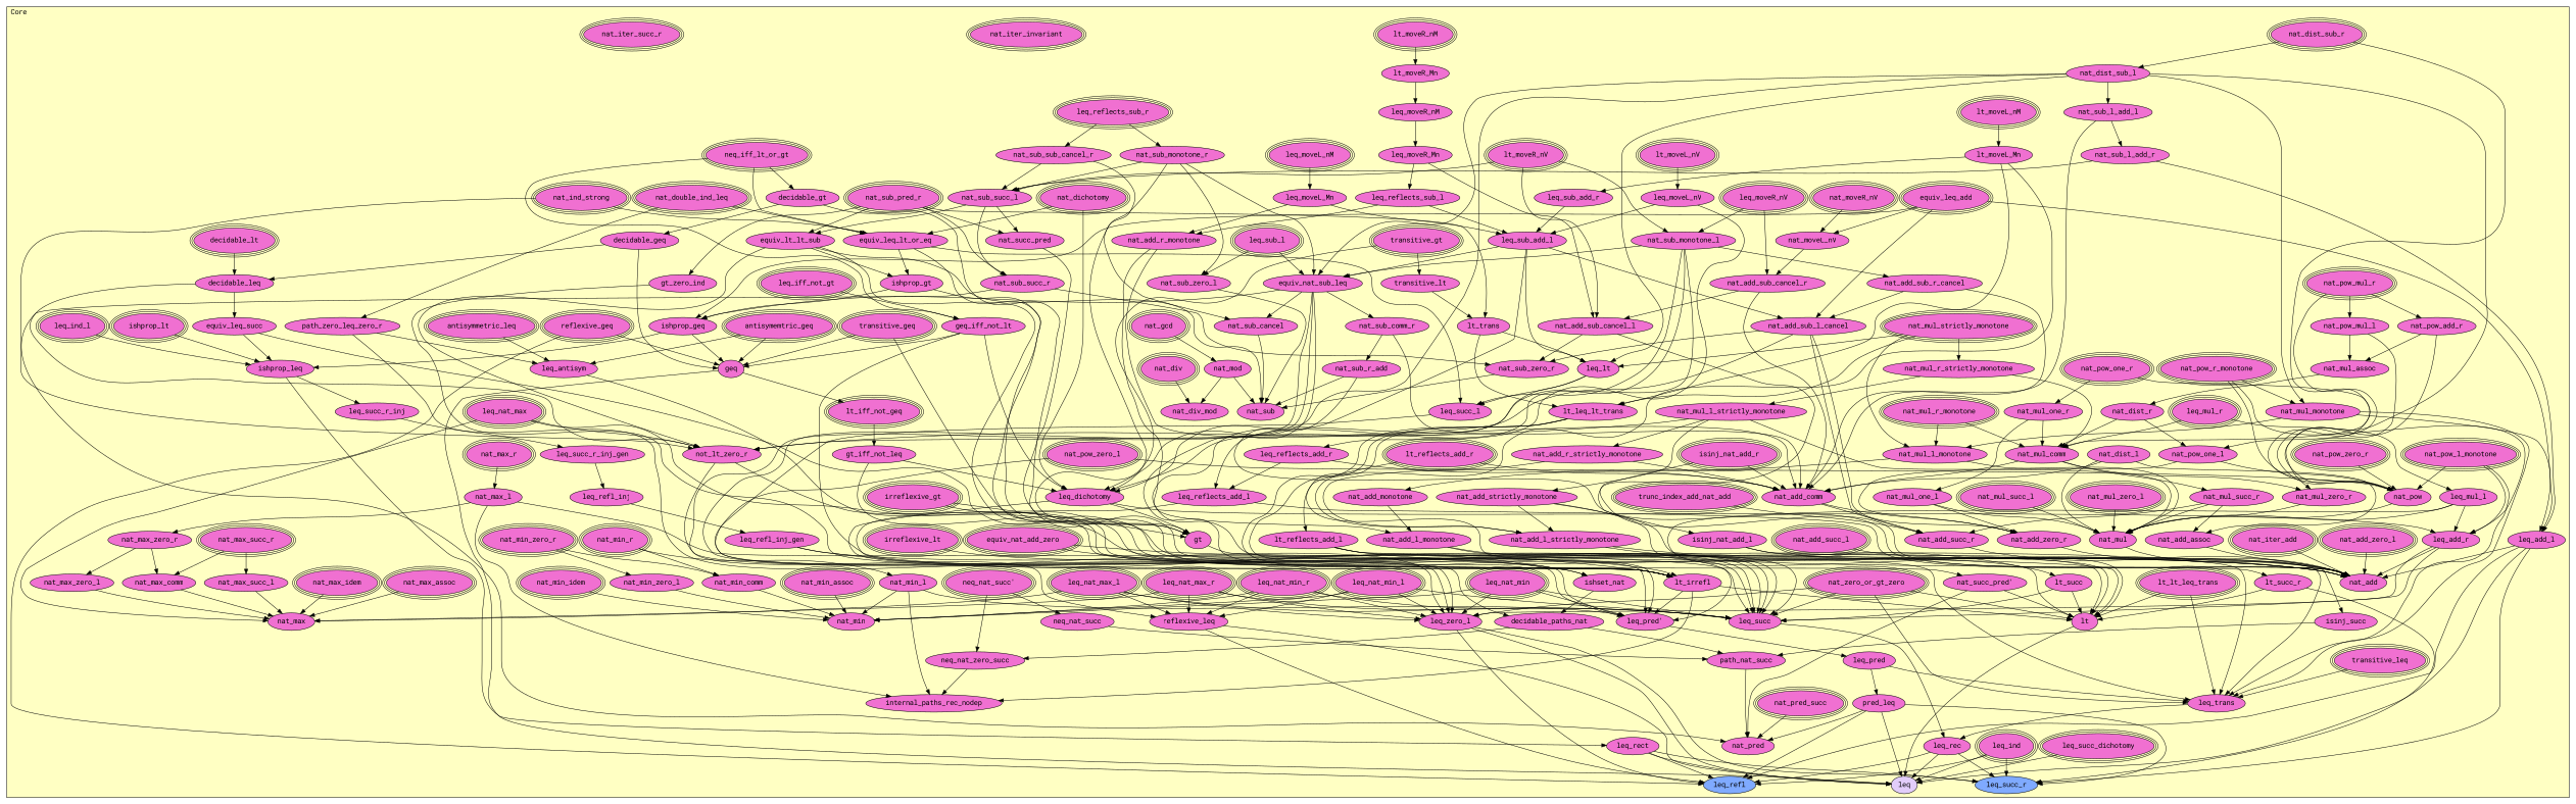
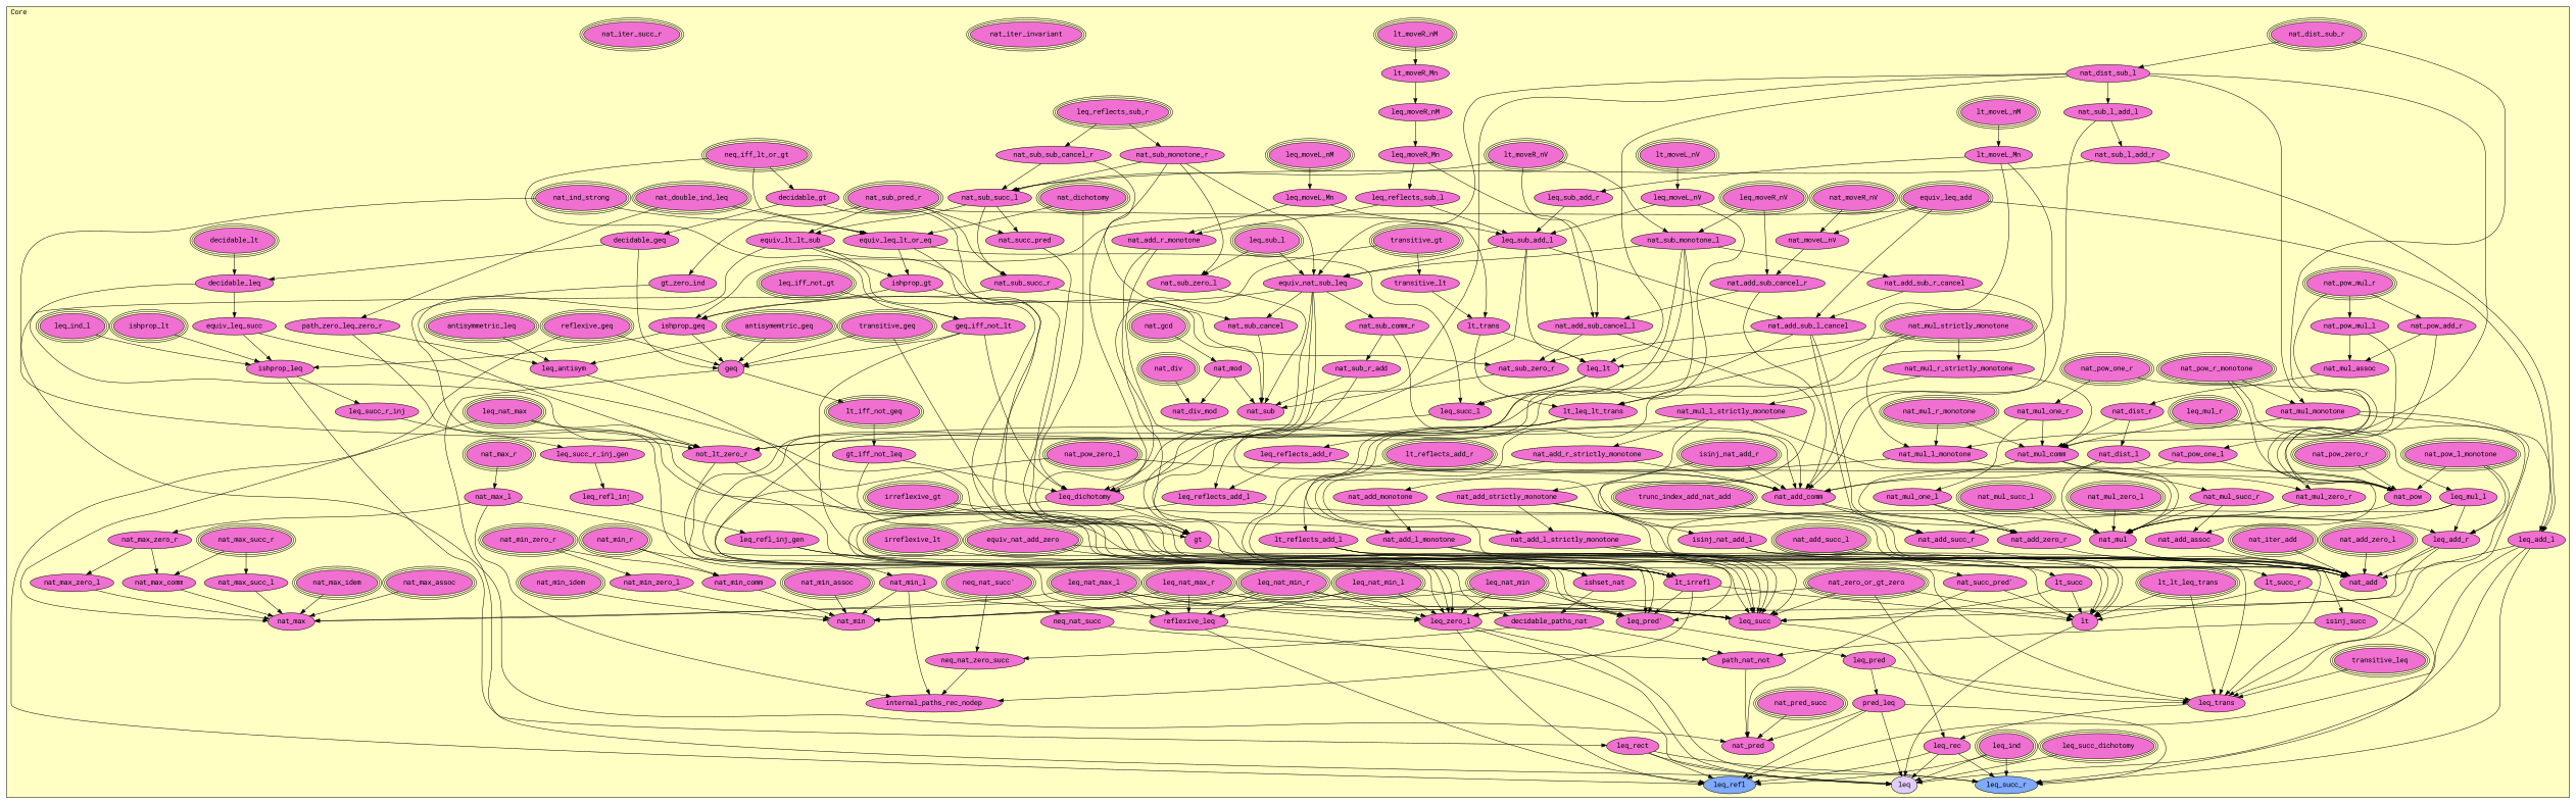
  digraph {
    fontname="Roboto Mono"
    node [fillcolor="#F070D1" fontname="Roboto Mono" style=filled]
    edge [fontname="Roboto Mono"]
    n1 [label=leq_refl_inj]
    n2 [label=nat_double_ind_leq peripheries=3]
    n3 [label=leq_refl_inj_gen]
    n4 [label=nat_ind_strong peripheries=3]
    n5 [label=leq_succ_l]
    n6 [label=not_lt_zero_r]
    n7 [label=nat_pow_r_monotone peripheries=3]
    n8 [label=path_zero_leq_zero_r]
    n9 [label=nat_pow_l_monotone peripheries=3]
    n10 [label=nat_zero_or_gt_zero peripheries=3]
    n11 [label=nat_pow_mul_r peripheries=3]
    n12 [label=nat_pow_mul_l]
    n13 [label=antisymemtric_geq peripheries=3]
    n14 [label=nat_pow_add_r]
    n15 [label=antisymmetric_leq peripheries=3]
    n16 [label=nat_pow_one_r peripheries=3]
    n17 [label=leq_antisym]
    n18 [label=nat_pow_one_l]
    n19 [label=irreflexive_gt peripheries=3]
    n20 [label=nat_pow_zero_r peripheries=3]
    n21 [label=irreflexive_lt peripheries=3]
    n22 [label=nat_pow_zero_l peripheries=3]
    n23 [label=lt_irrefl]
    n24 [label=lt_moveR_nV peripheries=3]
    n25 [label="leq_pred'"]
    n26 [label=lt_moveL_nV peripheries=3]
    n27 [label=leq_succ]
    n28 [label=lt_moveR_nM peripheries=3]
    n29 [label=leq_pred]
    n30 [label=pred_leq]
    n31 [label=lt_moveR_Mn]
    n32 [label=lt_moveL_nM peripheries=3]
    n33 [label=leq_zero_l]
    n34 [label=transitive_leq peripheries=3]
    n35 [label=lt_moveL_Mn]
    n36 [label=leq_trans]
    n37 [label=leq_moveR_nV peripheries=3]
    n38 [label=reflexive_leq]
    n39 [label=leq_moveL_nV]
    n40 [label=nat_mul_one_r]
    n41 [label=leq_moveR_nM]
    n42 [label=nat_mul_one_l]
    n43 [label=leq_moveR_Mn]
    n44 [label=nat_mul_assoc]
    n45 [label=leq_moveL_nM peripheries=3]
    n46 [label=nat_dist_r]
    n47 [label=leq_moveL_Mn]
    n48 [label=nat_dist_l]
    n49 [label=leq_reflects_sub_r peripheries=3]
    n50 [label=nat_mul_comm]
    n51 [label=leq_reflects_sub_l]
    n52 [label=nat_sub_monotone_r]
    n53 [label=nat_mul_succ_r]
    n54 [label=nat_sub_monotone_l]
    n55 [label=nat_mul_succ_l peripheries=3]
    n56 [label=nat_mul_zero_r]
    n57 [label=nat_dist_sub_r peripheries=3]
    n58 [label=nat_mul_zero_l peripheries=3]
    n59 [label=nat_dist_sub_l]
    n60 [label=nat_sub_sub_cancel_r]
    n61 [label=equiv_nat_add_zero peripheries=3]
    n62 [label=nat_sub_l_add_l]
    n63 [label=isinj_nat_add_r peripheries=3]
    n64 [label=nat_sub_l_add_r]
    n65 [label=isinj_nat_add_l]
    n66 [label=nat_sub_pred_r peripheries=3]
    n67 [label=nat_add_assoc]
    n68 [label=nat_sub_succ_l]
    n69 [label=nat_add_comm]
    n70 [label=nat_add_succ_r]
    n71 [label=leq_sub_l peripheries=3]
    n72 [label=nat_add_succ_l peripheries=3]
    n73 [label=lt_reflects_add_r peripheries=3]
    n74 [label=nat_add_zero_r]
    n75 [label=lt_reflects_add_l]
    n76 [label=nat_add_zero_l peripheries=3]
    n77 [label=leq_reflects_add_r]
    n78 [label=leq_reflects_add_l]
    n79 [label=ishset_nat]
    n80 [label=nat_mul_strictly_monotone peripheries=3]
    n81 [label=decidable_paths_nat]
    n82 [label="neq_nat_succ'" peripheries=3]
    n83 [label=nat_mul_r_strictly_monotone]
    n84 [label=neq_nat_zero_succ]
    n85 [label=nat_mul_l_strictly_monotone]
    n86 [label=nat_mul_monotone]
    n87 [label=internal_paths_rec_nodep]
    n88 [label=neq_nat_succ]
    n89 [label=nat_mul_r_monotone peripheries=3]
    n90 [label=nat_mul_l_monotone]
    n91 [label=isinj_succ]
-   n92 [label=path_nat_succ]
+   n92 [label=path_nat_not]
    n93 [label=nat_add_strictly_monotone]
    n94 [label=nat_succ_pred]
    n95 [label=nat_add_r_strictly_monotone]
    n96 [label="nat_succ_pred'"]
    n97 [label=nat_add_l_strictly_monotone]
    n98 [label=nat_pred_succ peripheries=3]
    n99 [label=lt_succ_r]
    n100 [label=nat_iter_invariant peripheries=3]
    n101 [label=lt_succ]
    n102 [label=nat_iter_add peripheries=3]
    n103 [label=nat_add_monotone]
    n104 [label=nat_iter_succ_r peripheries=3]
    n105 [label=nat_add_r_monotone]
    n106 [label=nat_add_l_monotone]
    n107 [label=gt]
    n108 [label=geq]
    n109 [label=equiv_lt_lt_sub]
    n110 [label=lt]
    n111 [label=leq_sub_add_r]
    n112 [label=leq_sub_add_l]
    n113 [label=leq_rec]
    n114 [label=trunc_index_add_nat_add peripheries=3]
    n115 [label=leq_rect]
    n116 [label=neq_iff_lt_or_gt peripheries=3]
    n117 [label=leq_ind peripheries=3]
    n118 [fillcolor="#7FAAFF" label=leq_succ_r]
    n119 [label=lt_iff_not_geq peripheries=3]
    n120 [fillcolor="#7FAAFF" label=leq_refl]
    n121 [label=leq_iff_not_gt peripheries=3]
    n122 [fillcolor="#E2CDFA" label=leq]
    n123 [label=gt_iff_not_leq]
    n124 [label=nat_gcd peripheries=3]
    n125 [label=geq_iff_not_lt]
    n126 [label=nat_dichotomy peripheries=3]
    n127 [label=nat_mod]
    n128 [label=nat_div peripheries=3]
    n129 [label=leq_succ_dichotomy peripheries=3]
    n130 [label=nat_div_mod]
    n131 [label=leq_dichotomy]
    n132 [label=nat_min]
    n133 [label=equiv_leq_add peripheries=3]
    n134 [label=nat_max]
    n135 [label=equiv_leq_lt_or_eq]
    n136 [label=nat_pow]
    n137 [label=gt_zero_ind]
    n138 [label=nat_sub]
    n139 [label=leq_mul_r peripheries=3]
    n140 [label=nat_mul]
    n141 [label=leq_mul_l]
    n142 [label=nat_add]
    n143 [label=leq_add_r]
    n144 [label=nat_pred]
    n145 [label=leq_add_l]
    n146 [label=nat_min_assoc peripheries=3]
    n147 [label=nat_min_r peripheries=3]
    n148 [label=nat_min_l]
    n149 [label=nat_min_zero_r peripheries=3]
    n150 [label=nat_min_zero_l]
    n151 [label=nat_min_comm]
    n152 [label=leq_nat_min peripheries=3]
    n153 [label=leq_nat_min_r peripheries=3]
    n154 [label=leq_nat_min_l peripheries=3]
    n155 [label=nat_min_idem peripheries=3]
    n156 [label=nat_max_assoc peripheries=3]
    n157 [label=nat_max_r peripheries=3]
    n158 [label=nat_max_l]
    n159 [label=nat_max_zero_r]
    n160 [label=nat_max_zero_l]
    n161 [label=nat_max_succ_r peripheries=3]
    n162 [label=nat_max_succ_l]
    n163 [label=nat_max_comm]
    n164 [label=leq_nat_max peripheries=3]
    n165 [label=leq_nat_max_r peripheries=3]
    n166 [label=leq_nat_max_l peripheries=3]
    n167 [label=nat_max_idem peripheries=3]
    n168 [label=nat_sub_succ_r]
    n169 [label=nat_moveR_nV peripheries=3]
    n170 [label=nat_moveL_nV]
    n171 [label=nat_add_sub_r_cancel]
    n172 [label=nat_add_sub_l_cancel]
    n173 [label=nat_add_sub_cancel_r]
    n174 [label=nat_add_sub_cancel_l]
    n175 [label=equiv_nat_sub_leq]
    n176 [label=nat_sub_comm_r]
    n177 [label=nat_sub_r_add]
    n178 [label=nat_sub_cancel]
    n179 [label=nat_sub_zero_r]
    n180 [label=nat_sub_zero_l]
    n181 [label=decidable_gt]
    n182 [label=ishprop_gt]
    n183 [label=transitive_gt peripheries=3]
    n184 [label=decidable_geq]
    n185 [label=ishprop_geq]
    n186 [label=transitive_geq peripheries=3]
    n187 [label=reflexive_geq peripheries=3]
    n188 [label=decidable_lt peripheries=3]
    n189 [label=ishprop_lt peripheries=3]
    n190 [label=transitive_lt]
    n191 [label=lt_trans]
    n192 [label=leq_lt]
    n193 [label=lt_lt_leq_trans peripheries=3]
    n194 [label=lt_leq_lt_trans]
    n195 [label=leq_ind_l peripheries=3]
    n196 [label=decidable_leq]
    n197 [label=equiv_leq_succ]
    n198 [label=ishprop_leq]
    n199 [label=leq_succ_r_inj]
    n200 [label=leq_succ_r_inj_gen]
    subgraph cluster_1 {
      fillcolor="#FFFFC3"
      label=Core
      labeljust=l
      style=filled
      n1
      n2
      n3
      n4
      n5
      n6
      n7
      n8
      n9
      n10
      n11
      n12
      n13
      n14
      n15
      n16
      n17
      n18
      n19
      n20
      n21
      n22
      n23
      n24
      n25
      n26
      n27
      n28
      n29
      n30
      n31
      n32
      n33
      n34
      n35
      n36
      n37
      n38
      n39
      n40
      n41
      n42
      n43
      n44
      n45
      n46
      n47
      n48
      n49
      n50
      n51
      n52
      n53
      n54
      n55
      n56
      n57
      n58
      n59
      n60
      n61
      n62
      n63
      n64
      n65
      n66
      n67
      n68
      n69
      n70
      n71
      n72
      n73
      n74
      n75
      n76
      n77
      n78
      n79
      n80
      n81
      n82
      n83
      n84
      n85
      n86
      n87
      n88
      n89
      n90
      n91
      n92
      n93
      n94
      n95
      n96
      n97
      n98
      n99
      n100
      n101
      n102
      n103
      n104
      n105
      n106
      n107
      n108
      n109
      n110
      n111
      n112
      n113
      n114
      n115
      n116
      n117
      n118
      n119
      n120
      n121
      n122
      n123
      n124
      n125
      n126
      n127
      n128
      n129
      n130
      n131
      n132
      n133
      n134
      n135
      n136
      n137
      n138
      n139
      n140
      n141
      n142
      n143
      n144
      n145
      n146
      n147
      n148
      n149
      n150
      n151
      n152
      n153
      n154
      n155
      n156
      n157
      n158
      n159
      n160
      n161
      n162
      n163
      n164
      n165
      n166
      n167
      n168
      n169
      n170
      n171
      n172
      n173
      n174
      n175
      n176
      n177
      n178
      n179
      n180
      n181
      n182
      n183
      n184
      n185
      n186
      n187
      n188
      n189
      n190
      n191
      n192
      n193
      n194
      n195
      n196
      n197
      n198
      n199
      n200
    }
    n1 -> n3
    n2 -> n8
    n2 -> n135
    n3 -> n23
    n3 -> n79
    n4 -> n6
    n4 -> n135
    n5 -> n25
    n6 -> n23
    n6 -> n33
    n7 -> n86
    n7 -> n136
    n7 -> n143
    n8 -> n17
    n8 -> n33
    n9 -> n36
    n9 -> n136
    n9 -> n143
    n10 -> n27
    n10 -> n33
    n10 -> n36
    n10 -> n110
    n11 -> n12
    n11 -> n14
    n11 -> n18
    n12 -> n44
    n12 -> n136
    n13 -> n17
    n13 -> n108
    n14 -> n44
    n14 -> n136
    n15 -> n17
    n16 -> n40
    n16 -> n136
    n17 -> n23
    n18 -> n74
    n18 -> n136
    n19 -> n23
    n19 -> n107
    n20 -> n136
    n21 -> n23
    n22 -> n81
    n22 -> n136
    n23 -> n25
    n23 -> n87
    n23 -> n110
    n24 -> n54
    n24 -> n68
    n24 -> n174
    n25 -> n29
    n26 -> n39
    n27 -> n113
    n28 -> n31
    n29 -> n30
    n29 -> n36
    n30 -> n118
    n30 -> n120
    n30 -> n122
    n30 -> n144
    n31 -> n41
    n32 -> n35
    n33 -> n118
    n33 -> n120
    n33 -> n122
    n34 -> n36
    n35 -> n97
    n35 -> n111
    n35 -> n194
    n36 -> n113
    n37 -> n54
    n37 -> n173
    n38 -> n120
    n38 -> n122
    n39 -> n77
    n39 -> n112
    n40 -> n42
    n40 -> n50
    n41 -> n43
    n42 -> n74
    n42 -> n140
    n43 -> n51
    n43 -> n174
    n44 -> n46
    n45 -> n47
-   n46 -> n18
+   n46 -> n48
    n46 -> n50
    n47 -> n105
    n47 -> n112
    n48 -> n67
    n48 -> n69
    n48 -> n140
    n49 -> n52
    n49 -> n60
    n50 -> n53
    n50 -> n56
    n50 -> n69
    n51 -> n105
    n51 -> n112
    n52 -> n68
    n52 -> n131
    n52 -> n175
    n52 -> n180
    n53 -> n67
    n53 -> n70
    n53 -> n140
    n54 -> n5
    n54 -> n78
    n54 -> n131
    n54 -> n171
    n54 -> n175
    n55 -> n140
    n56 -> n140
    n57 -> n50
    n57 -> n59
    n58 -> n140
    n59 -> n56
    n59 -> n62
    n59 -> n86
    n59 -> n131
    n59 -> n175
    n59 -> n192
    n60 -> n68
    n60 -> n178
    n61 -> n79
    n61 -> n142
    n62 -> n64
    n62 -> n69
    n63 -> n65
    n63 -> n69
    n64 -> n68
    n64 -> n145
    n65 -> n91
    n65 -> n142
    n66 -> n94
    n66 -> n109
    n66 -> n137
    n66 -> n168
    n66 -> n191
    n67 -> n142
    n68 -> n94
    n68 -> n109
    n68 -> n168
    n69 -> n70
    n69 -> n74
    n70 -> n142
    n71 -> n175
    n71 -> n180
    n72 -> n142
    n73 -> n69
    n73 -> n75
    n74 -> n142
    n75 -> n25
    n75 -> n110
    n75 -> n142
    n76 -> n142
    n77 -> n69
    n77 -> n78
    n78 -> n25
    n78 -> n142
    n79 -> n81
    n80 -> n83
    n80 -> n90
    n80 -> n192
    n80 -> n194
    n81 -> n84
    n81 -> n92
    n82 -> n84
    n82 -> n88
    n83 -> n50
    n83 -> n85
    n84 -> n87
    n85 -> n6
    n85 -> n93
    n85 -> n95
    n85 -> n140
    n86 -> n36
    n86 -> n90
    n86 -> n145
    n88 -> n92
    n89 -> n50
    n89 -> n90
    n90 -> n103
    n90 -> n140
    n91 -> n92
    n92 -> n144
    n93 -> n36
    n93 -> n97
    n93 -> n99
    n94 -> n96
    n95 -> n69
    n95 -> n97
    n96 -> n110
    n96 -> n144
    n97 -> n101
    n97 -> n142
    n98 -> n144
    n99 -> n110
    n99 -> n118
    n101 -> n27
    n101 -> n110
    n102 -> n142
    n103 -> n106
    n105 -> n69
    n105 -> n106
    n106 -> n27
    n106 -> n142
    n107 -> n110
    n108 -> n119
    n108 -> n122
    n109 -> n6
    n109 -> n27
    n109 -> n138
    n109 -> n182
    n110 -> n122
    n111 -> n112
    n112 -> n131
    n112 -> n172
    n112 -> n175
    n112 -> n192
    n113 -> n118
    n113 -> n120
    n113 -> n122
    n114 -> n70
    n115 -> n118
    n115 -> n120
    n115 -> n122
    n116 -> n125
    n116 -> n135
    n116 -> n181
    n117 -> n118
    n117 -> n120
    n117 -> n122
    n119 -> n123
    n121 -> n125
    n123 -> n23
    n123 -> n131
    n124 -> n127
    n125 -> n23
    n125 -> n108
    n125 -> n131
    n126 -> n131
    n126 -> n135
    n127 -> n130
    n127 -> n138
    n128 -> n130
    n129 -> n122
    n131 -> n25
    n131 -> n107
    n131 -> n143
    n133 -> n145
    n133 -> n170
    n133 -> n172
    n133 -> n185
    n135 -> n5
    n135 -> n27
    n135 -> n182
    n136 -> n140
    n137 -> n23
    n139 -> n50
    n139 -> n141
    n140 -> n142
    n141 -> n110
    n141 -> n140
    n141 -> n143
    n143 -> n27
    n143 -> n33
    n143 -> n142
    n145 -> n118
    n145 -> n120
    n145 -> n122
    n145 -> n142
    n146 -> n132
    n147 -> n148
    n147 -> n151
    n148 -> n25
    n148 -> n87
    n148 -> n132
    n149 -> n150
    n149 -> n151
    n150 -> n132
    n151 -> n132
    n152 -> n25
    n152 -> n27
    n152 -> n33
    n152 -> n132
    n153 -> n27
    n153 -> n33
    n153 -> n38
    n153 -> n132
    n154 -> n27
    n154 -> n33
    n154 -> n38
    n154 -> n132
    n155 -> n132
    n156 -> n134
    n157 -> n158
    n158 -> n25
    n158 -> n87
    n158 -> n159
    n159 -> n160
    n159 -> n163
    n160 -> n134
    n161 -> n162
    n161 -> n163
    n162 -> n134
    n163 -> n134
    n164 -> n6
    n164 -> n27
    n164 -> n134
    n165 -> n27
    n165 -> n33
    n165 -> n38
    n165 -> n134
    n166 -> n27
    n166 -> n33
    n166 -> n38
    n166 -> n134
    n167 -> n134
    n168 -> n144
    n168 -> n179
    n169 -> n170
    n170 -> n173
    n171 -> n69
    n171 -> n172
    n172 -> n6
    n172 -> n70
    n172 -> n74
    n172 -> n179
    n173 -> n69
    n173 -> n174
    n174 -> n142
    n174 -> n179
    n175 -> n27
    n175 -> n33
    n175 -> n38
    n175 -> n176
    n175 -> n178
    n175 -> n185
    n176 -> n69
    n176 -> n177
    n177 -> n138
    n177 -> n142
    n178 -> n138
    n179 -> n138
    n180 -> n138
    n181 -> n107
    n181 -> n184
    n182 -> n107
    n182 -> n185
    n183 -> n107
    n183 -> n190
    n184 -> n108
    n184 -> n196
    n185 -> n108
    n185 -> n198
    n186 -> n36
    n186 -> n108
    n187 -> n108
    n187 -> n120
    n188 -> n196
    n189 -> n198
    n190 -> n191
    n191 -> n192
    n191 -> n194
    n192 -> n5
    n192 -> n110
    n193 -> n36
    n193 -> n110
    n194 -> n27
    n194 -> n36
    n194 -> n110
    n195 -> n198
    n196 -> n6
    n196 -> n197
    n197 -> n27
    n197 -> n198
    n198 -> n115
    n198 -> n199
    n199 -> n200
    n200 -> n1
  }
